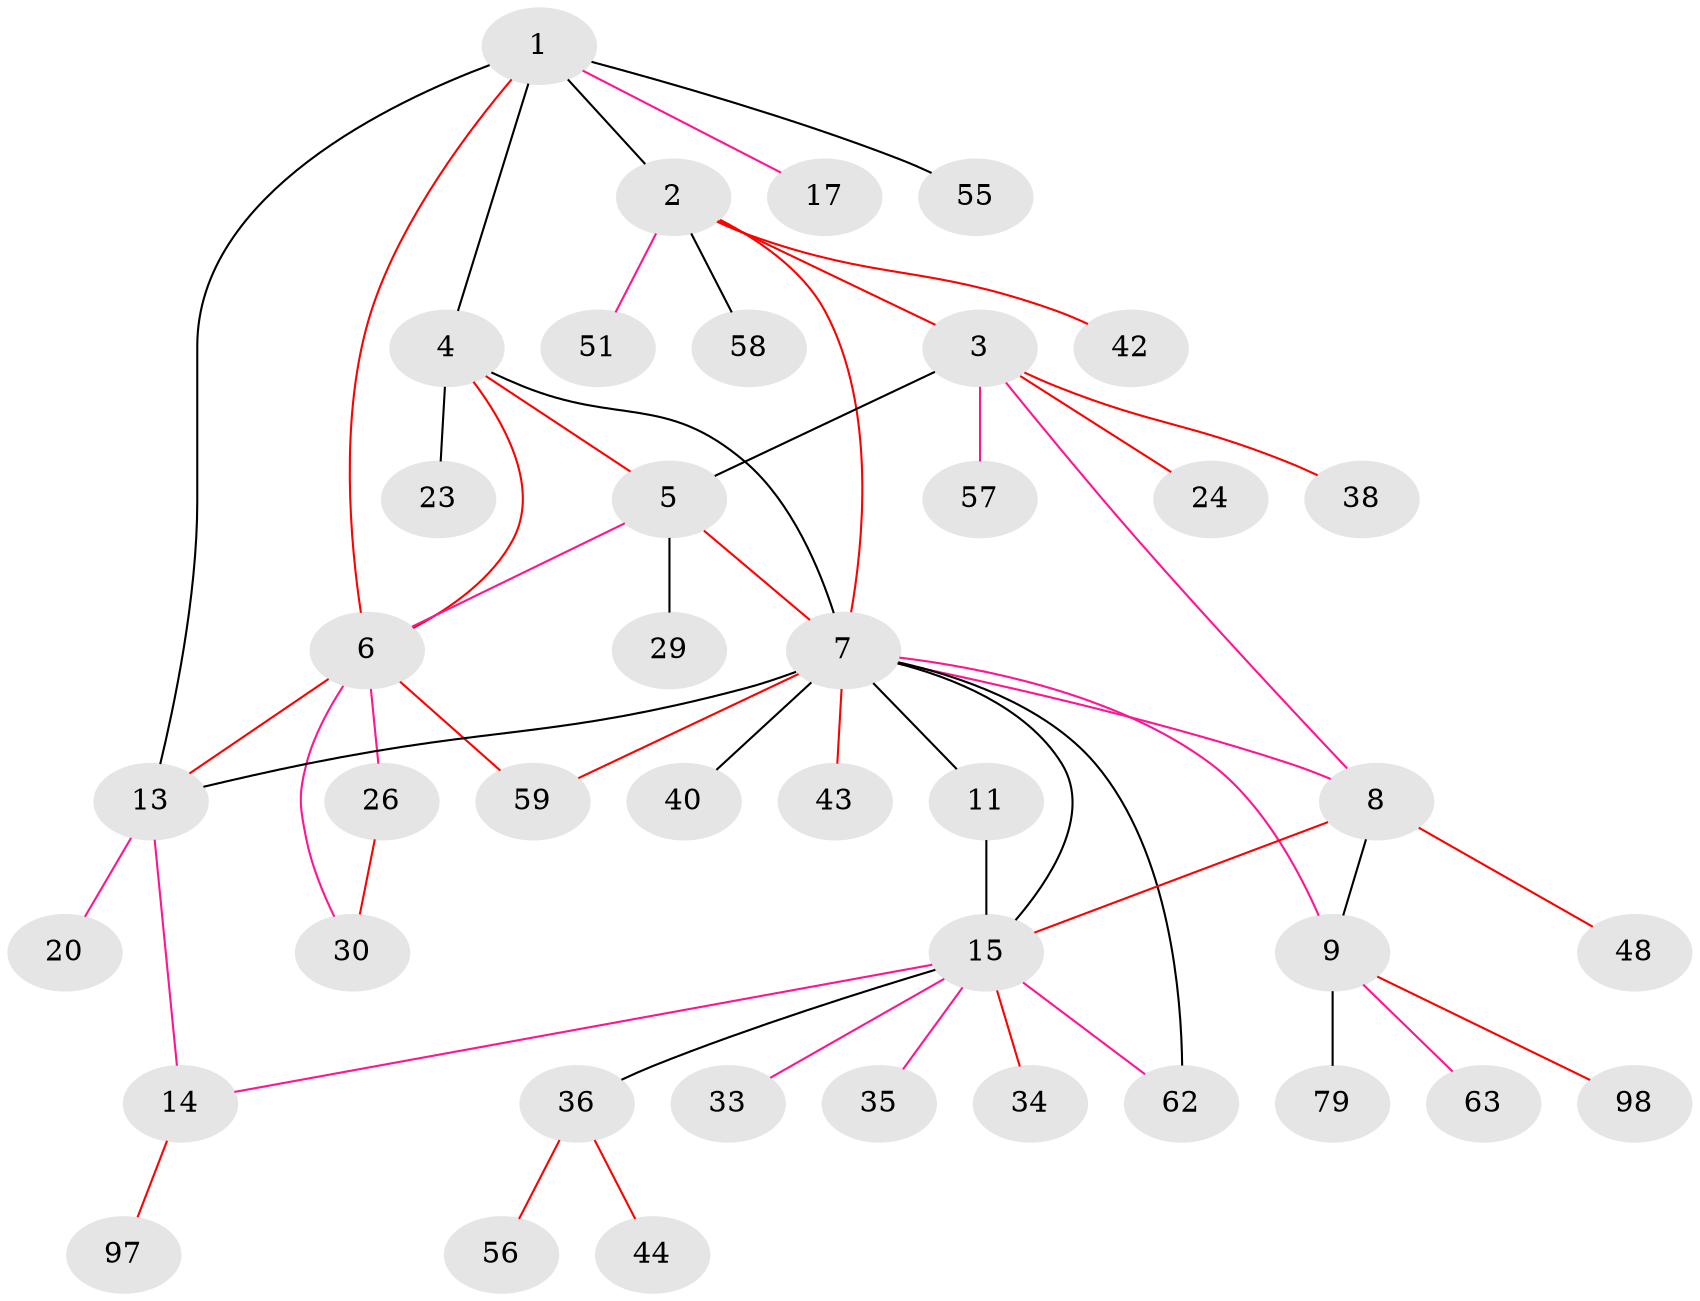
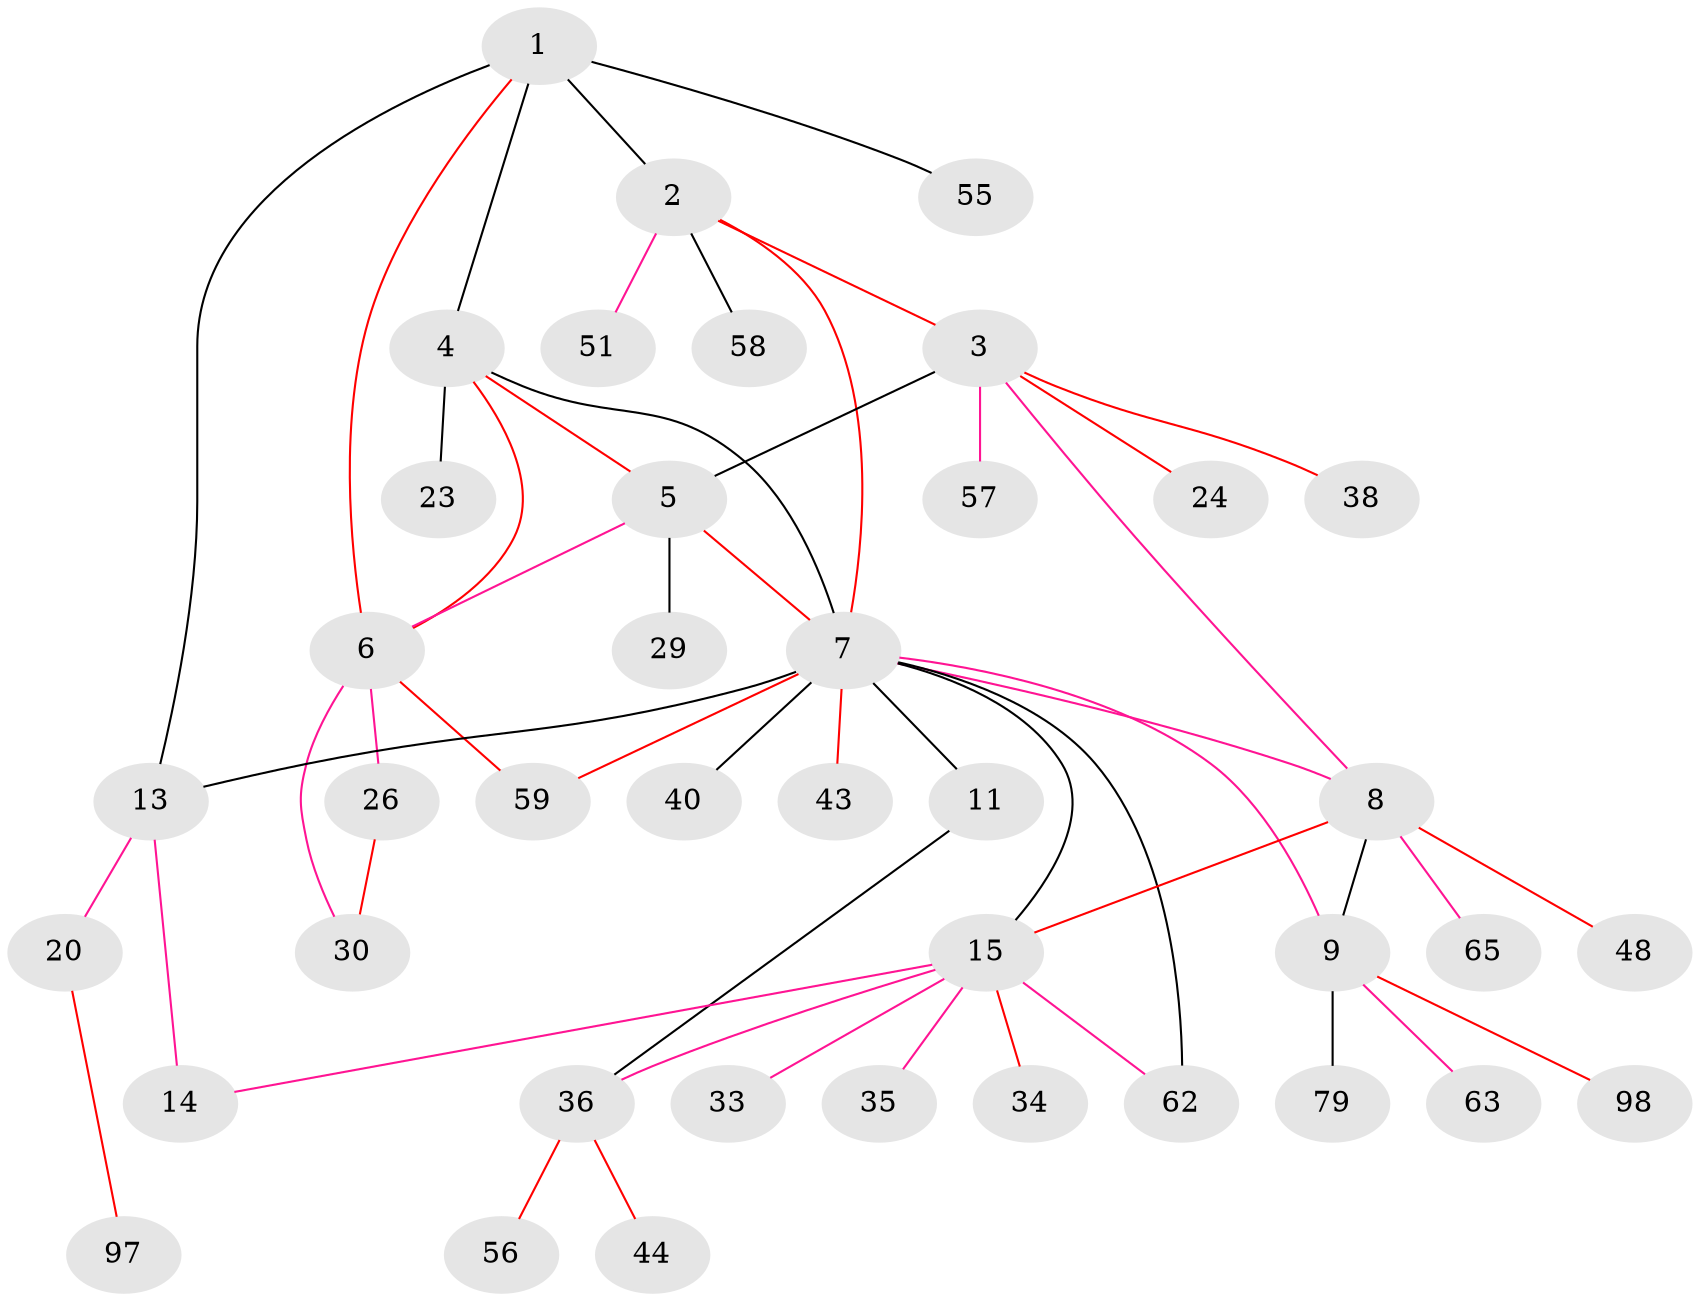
  graph {
    fontname="DejaVu Serif"
    node [color=gray90 fontname="DejaVu Serif" style=filled]
    edge [color=red fontname="DejaVu Serif"]
    1 [super="+16"]
    2 [super="+18"]
    6 [super="+22"]
    13 [super="+15"]
-   17
    55
    4 [super="+57"]
    3 [super="+21"]
    7 [super="+10"]
-   42
    51
    58
    5 [super="+41"]
    8 [super="+50"]
    24
    n16 [label=38]
    n17 [label=57]
    26
    30
    59 [super="+64"]
    14 [super="+61"]
    20 [super="+32"]
    9 [super="+53"]
    11 [super="+25"]
    n25 [label=15 super="+60"]
    40
    43
    62
    29 [super="+39"]
    48 [super="+52"]
+   65
    23
    n33 [label=98]
    n34 [label=79]
    63
    34 [super="+45"]
    33 [super="+38"]
    35 [super="+37"]
    36
    44
    56
    n42 [label=97]
    1 -- 2 [color=black]
    1 -- 6
    1 -- 13 [color=black]
-   1 -- 17 [color=deeppink]
    1 -- 55 [color=black]
    1 -- 4 [color=black]
    2 -- 3
    2 -- 7
-   2 -- 42
    2 -- 51 [color=deeppink]
    2 -- 58 [color=black]
-   6 -- 13 [weight=2]
    6 -- 26 [color=deeppink]
    6 -- 30 [color=deeppink]
    6 -- 59
    13 -- 14 [color=deeppink weight=2]
    13 -- 20 [color=deeppink]
    4 -- 6
    4 -- 7 [color=black]
    4 -- 5
    4 -- 23 [color=black]
    3 -- 5 [color=black]
    3 -- 8 [color=deeppink]
    3 -- 24
    3 -- n16
    3 -- n17 [color=deeppink]
    7 -- 13 [color=black]
    7 -- 8 [color=deeppink]
    7 -- 59
    7 -- 9 [color=deeppink]
    7 -- 11 [color=black]
    7 -- n25 [color=black]
    7 -- 40 [color=black]
    7 -- 43
    7 -- 62 [color=black]
    5 -- 6 [color=deeppink]
    5 -- 7
    5 -- 29 [color=black]
    8 -- 9 [color=black]
    8 -- n25
    8 -- 48
+   8 -- 65 [color=deeppink]
    26 -- 30
-   14 -- n42
+   20 -- n42
    9 -- n33
    9 -- n34 [color=black]
    9 -- 63 [color=deeppink]
-   11 -- n25 [color=black]
+   11 -- 36 [color=black]
    n25 -- 14 [color=deeppink]
    n25 -- 62 [color=deeppink]
    n25 -- 34
    n25 -- 33 [color=deeppink]
    n25 -- 35 [color=deeppink]
-   n25 -- 36 [color=black]
+   n25 -- 36 [color=deeppink]
    36 -- 44
    36 -- 56
  }
